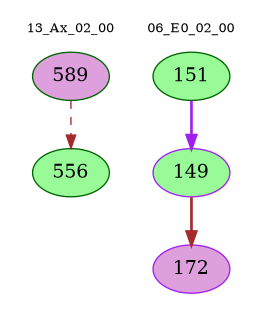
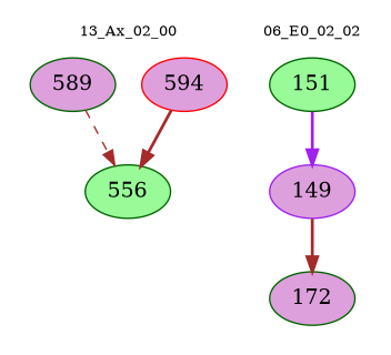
  digraph {
    node [color=darkgreen fillcolor=plum style=filled]
    edge [color=brown style=bold]
+   n1 [color=red label=594]
    n2 [fillcolor=palegreen label=556]
    n3 [label=589]
    n4 [fillcolor=palegreen label=151]
-   n5 [color=purple fillcolor=palegreen label=149]
-   n6 [color=purple label=172]
+   n5 [color=purple label=149]
+   n6 [label=172]
    subgraph cluster_1 {
      color=white
      fontsize=10
      label="13_Ax_02_00"
+     n1
      n2
      n3
    }
    subgraph cluster_2 {
      color=white
      fontsize=10
-     label="06_E0_02_00"
+     label="06_E0_02_02"
      n4
      n5
      n6
    }
+   n1 -> n2
    n3 -> n2 [style=dashed]
    n4 -> n5 [color=purple]
    n5 -> n6
  }
